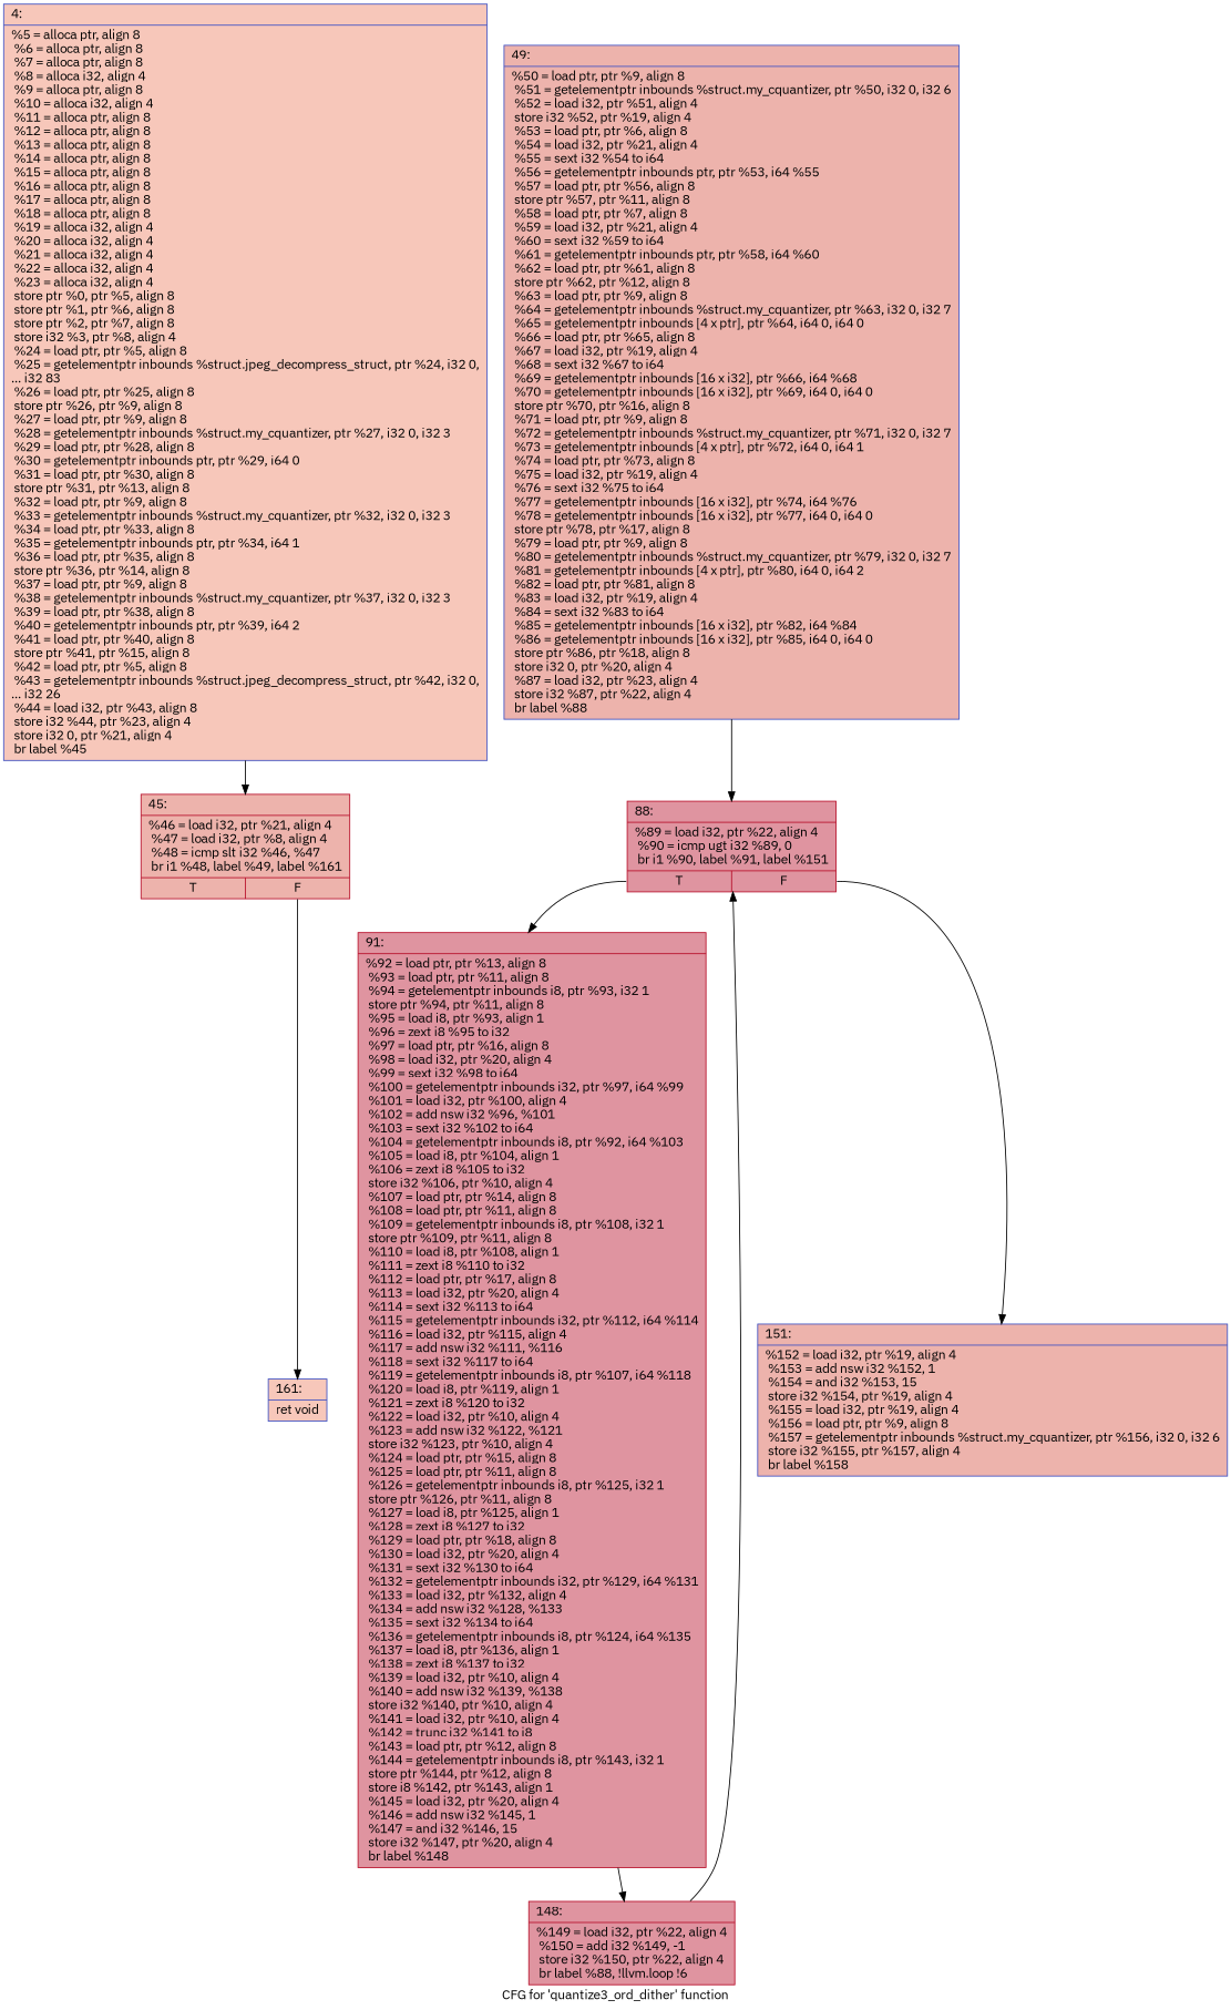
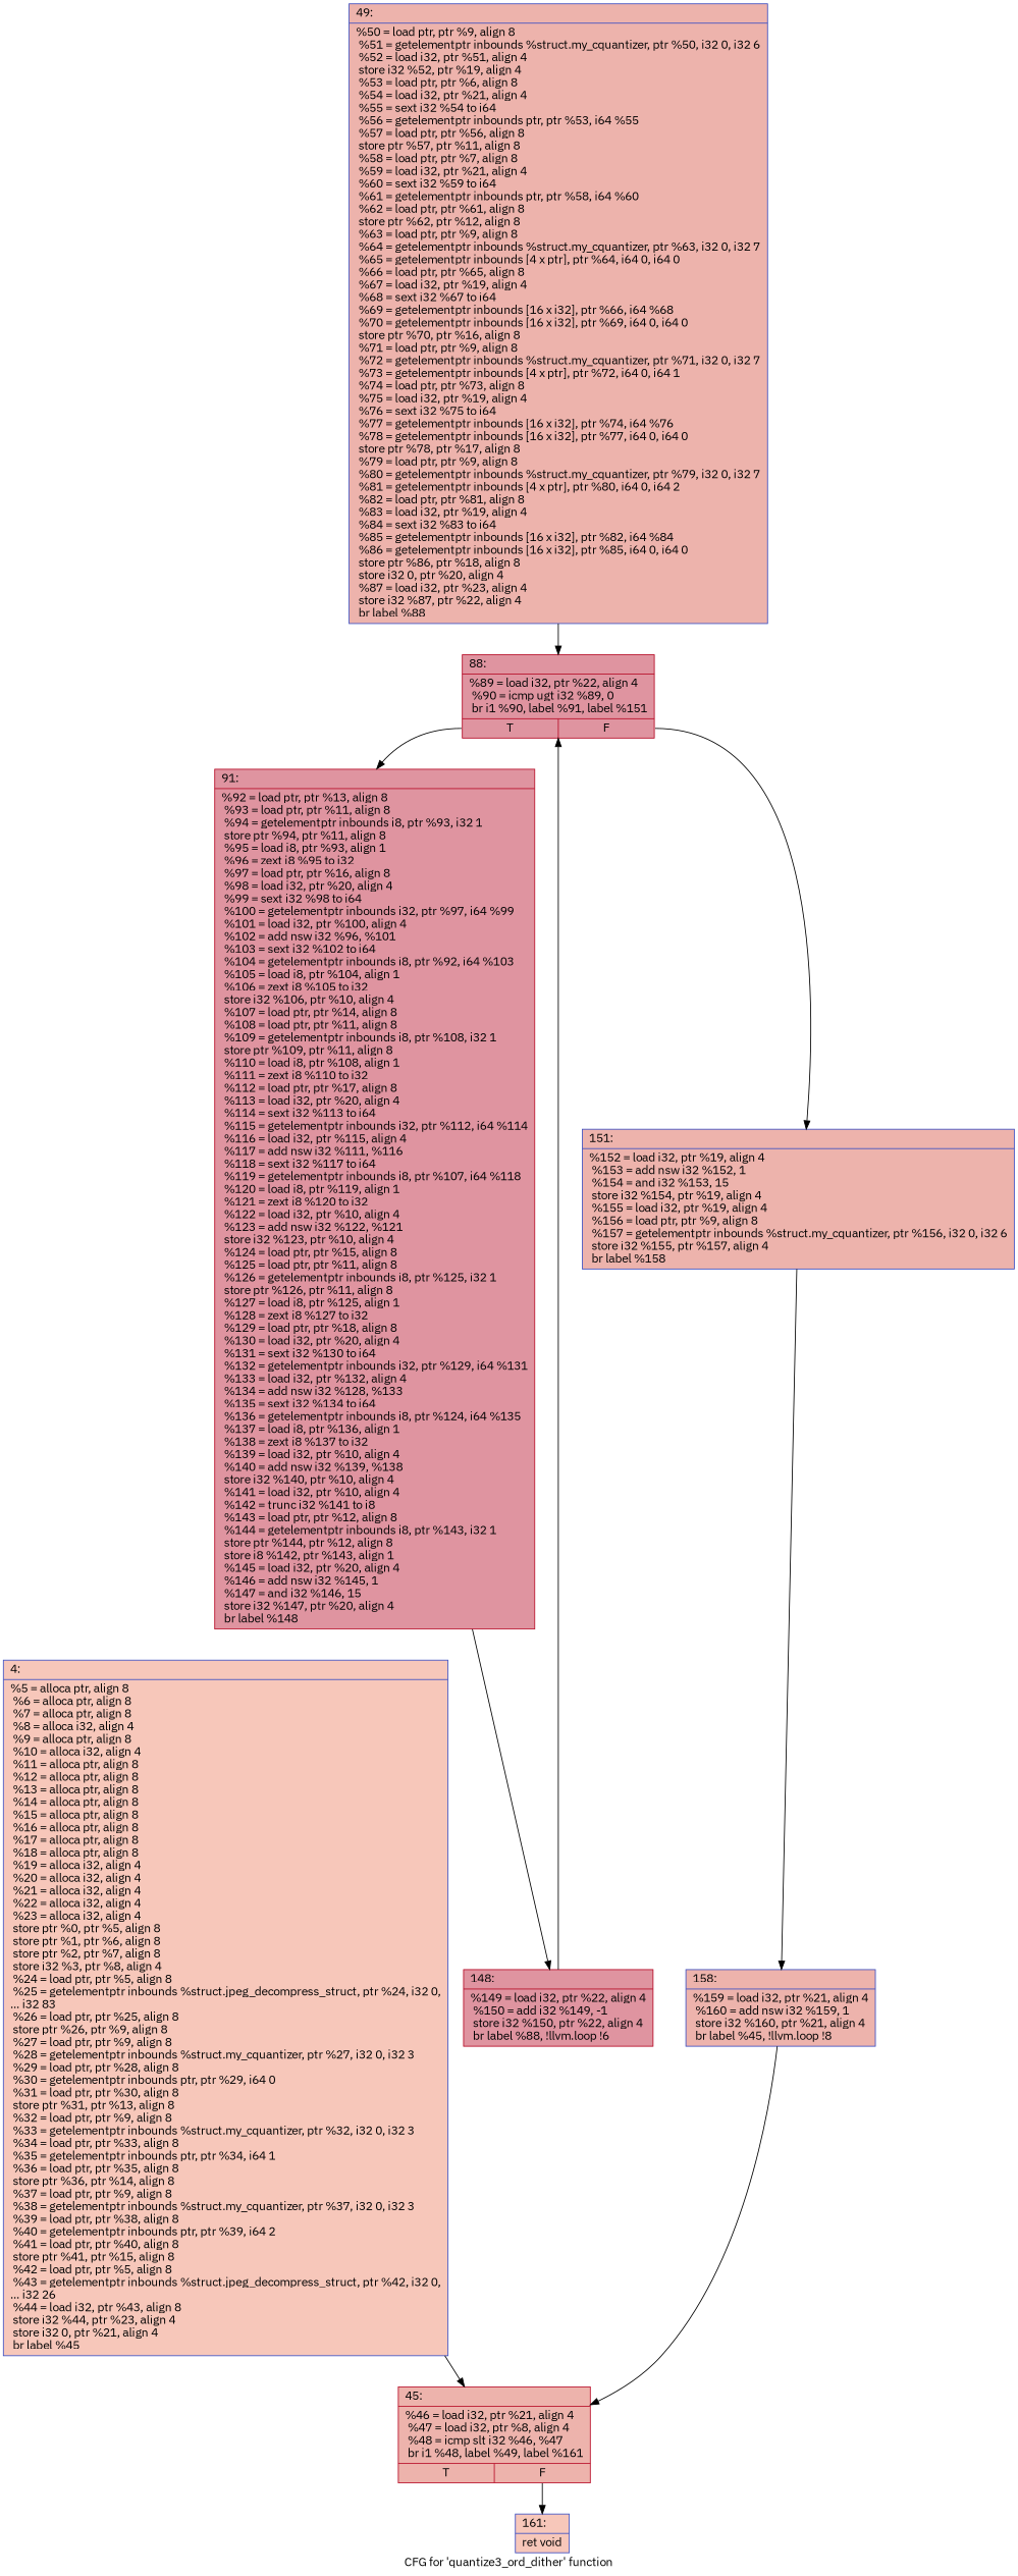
  digraph {
    fontname="IBM Plex Sans"
    label="CFG for 'quantize3_ord_dither' function"
    node [color="#3d50c3ff" fillcolor="#d6524470" fontname="IBM Plex Sans" shape=record style=filled]
    edge [fontname="IBM Plex Sans"]
    n1 [fillcolor="#ec7f6370" label="{4:\l|  %5 = alloca ptr, align 8\l  %6 = alloca ptr, align 8\l  %7 = alloca ptr, align 8\l  %8 = alloca i32, align 4\l  %9 = alloca ptr, align 8\l  %10 = alloca i32, align 4\l  %11 = alloca ptr, align 8\l  %12 = alloca ptr, align 8\l  %13 = alloca ptr, align 8\l  %14 = alloca ptr, align 8\l  %15 = alloca ptr, align 8\l  %16 = alloca ptr, align 8\l  %17 = alloca ptr, align 8\l  %18 = alloca ptr, align 8\l  %19 = alloca i32, align 4\l  %20 = alloca i32, align 4\l  %21 = alloca i32, align 4\l  %22 = alloca i32, align 4\l  %23 = alloca i32, align 4\l  store ptr %0, ptr %5, align 8\l  store ptr %1, ptr %6, align 8\l  store ptr %2, ptr %7, align 8\l  store i32 %3, ptr %8, align 4\l  %24 = load ptr, ptr %5, align 8\l  %25 = getelementptr inbounds %struct.jpeg_decompress_struct, ptr %24, i32 0,\l... i32 83\l  %26 = load ptr, ptr %25, align 8\l  store ptr %26, ptr %9, align 8\l  %27 = load ptr, ptr %9, align 8\l  %28 = getelementptr inbounds %struct.my_cquantizer, ptr %27, i32 0, i32 3\l  %29 = load ptr, ptr %28, align 8\l  %30 = getelementptr inbounds ptr, ptr %29, i64 0\l  %31 = load ptr, ptr %30, align 8\l  store ptr %31, ptr %13, align 8\l  %32 = load ptr, ptr %9, align 8\l  %33 = getelementptr inbounds %struct.my_cquantizer, ptr %32, i32 0, i32 3\l  %34 = load ptr, ptr %33, align 8\l  %35 = getelementptr inbounds ptr, ptr %34, i64 1\l  %36 = load ptr, ptr %35, align 8\l  store ptr %36, ptr %14, align 8\l  %37 = load ptr, ptr %9, align 8\l  %38 = getelementptr inbounds %struct.my_cquantizer, ptr %37, i32 0, i32 3\l  %39 = load ptr, ptr %38, align 8\l  %40 = getelementptr inbounds ptr, ptr %39, i64 2\l  %41 = load ptr, ptr %40, align 8\l  store ptr %41, ptr %15, align 8\l  %42 = load ptr, ptr %5, align 8\l  %43 = getelementptr inbounds %struct.jpeg_decompress_struct, ptr %42, i32 0,\l... i32 26\l  %44 = load i32, ptr %43, align 8\l  store i32 %44, ptr %23, align 4\l  store i32 0, ptr %21, align 4\l  br label %45\l}"]
    n2 [color="#b70d28ff" label="{45:\l|  %46 = load i32, ptr %21, align 4\l  %47 = load i32, ptr %8, align 4\l  %48 = icmp slt i32 %46, %47\l  br i1 %48, label %49, label %161\l|{<s0>T|<s1>F}}"]
    n3 [fillcolor="#ec7f6370" label="{161:\l|  ret void\l}"]
    n4 [label="{49:\l|  %50 = load ptr, ptr %9, align 8\l  %51 = getelementptr inbounds %struct.my_cquantizer, ptr %50, i32 0, i32 6\l  %52 = load i32, ptr %51, align 4\l  store i32 %52, ptr %19, align 4\l  %53 = load ptr, ptr %6, align 8\l  %54 = load i32, ptr %21, align 4\l  %55 = sext i32 %54 to i64\l  %56 = getelementptr inbounds ptr, ptr %53, i64 %55\l  %57 = load ptr, ptr %56, align 8\l  store ptr %57, ptr %11, align 8\l  %58 = load ptr, ptr %7, align 8\l  %59 = load i32, ptr %21, align 4\l  %60 = sext i32 %59 to i64\l  %61 = getelementptr inbounds ptr, ptr %58, i64 %60\l  %62 = load ptr, ptr %61, align 8\l  store ptr %62, ptr %12, align 8\l  %63 = load ptr, ptr %9, align 8\l  %64 = getelementptr inbounds %struct.my_cquantizer, ptr %63, i32 0, i32 7\l  %65 = getelementptr inbounds [4 x ptr], ptr %64, i64 0, i64 0\l  %66 = load ptr, ptr %65, align 8\l  %67 = load i32, ptr %19, align 4\l  %68 = sext i32 %67 to i64\l  %69 = getelementptr inbounds [16 x i32], ptr %66, i64 %68\l  %70 = getelementptr inbounds [16 x i32], ptr %69, i64 0, i64 0\l  store ptr %70, ptr %16, align 8\l  %71 = load ptr, ptr %9, align 8\l  %72 = getelementptr inbounds %struct.my_cquantizer, ptr %71, i32 0, i32 7\l  %73 = getelementptr inbounds [4 x ptr], ptr %72, i64 0, i64 1\l  %74 = load ptr, ptr %73, align 8\l  %75 = load i32, ptr %19, align 4\l  %76 = sext i32 %75 to i64\l  %77 = getelementptr inbounds [16 x i32], ptr %74, i64 %76\l  %78 = getelementptr inbounds [16 x i32], ptr %77, i64 0, i64 0\l  store ptr %78, ptr %17, align 8\l  %79 = load ptr, ptr %9, align 8\l  %80 = getelementptr inbounds %struct.my_cquantizer, ptr %79, i32 0, i32 7\l  %81 = getelementptr inbounds [4 x ptr], ptr %80, i64 0, i64 2\l  %82 = load ptr, ptr %81, align 8\l  %83 = load i32, ptr %19, align 4\l  %84 = sext i32 %83 to i64\l  %85 = getelementptr inbounds [16 x i32], ptr %82, i64 %84\l  %86 = getelementptr inbounds [16 x i32], ptr %85, i64 0, i64 0\l  store ptr %86, ptr %18, align 8\l  store i32 0, ptr %20, align 4\l  %87 = load i32, ptr %23, align 4\l  store i32 %87, ptr %22, align 4\l  br label %88\l}"]
    n5 [color="#b70d28ff" fillcolor="#b70d2870" label="{88:\l|  %89 = load i32, ptr %22, align 4\l  %90 = icmp ugt i32 %89, 0\l  br i1 %90, label %91, label %151\l|{<s0>T|<s1>F}}"]
    n6 [color="#b70d28ff" fillcolor="#b70d2870" label="{91:\l|  %92 = load ptr, ptr %13, align 8\l  %93 = load ptr, ptr %11, align 8\l  %94 = getelementptr inbounds i8, ptr %93, i32 1\l  store ptr %94, ptr %11, align 8\l  %95 = load i8, ptr %93, align 1\l  %96 = zext i8 %95 to i32\l  %97 = load ptr, ptr %16, align 8\l  %98 = load i32, ptr %20, align 4\l  %99 = sext i32 %98 to i64\l  %100 = getelementptr inbounds i32, ptr %97, i64 %99\l  %101 = load i32, ptr %100, align 4\l  %102 = add nsw i32 %96, %101\l  %103 = sext i32 %102 to i64\l  %104 = getelementptr inbounds i8, ptr %92, i64 %103\l  %105 = load i8, ptr %104, align 1\l  %106 = zext i8 %105 to i32\l  store i32 %106, ptr %10, align 4\l  %107 = load ptr, ptr %14, align 8\l  %108 = load ptr, ptr %11, align 8\l  %109 = getelementptr inbounds i8, ptr %108, i32 1\l  store ptr %109, ptr %11, align 8\l  %110 = load i8, ptr %108, align 1\l  %111 = zext i8 %110 to i32\l  %112 = load ptr, ptr %17, align 8\l  %113 = load i32, ptr %20, align 4\l  %114 = sext i32 %113 to i64\l  %115 = getelementptr inbounds i32, ptr %112, i64 %114\l  %116 = load i32, ptr %115, align 4\l  %117 = add nsw i32 %111, %116\l  %118 = sext i32 %117 to i64\l  %119 = getelementptr inbounds i8, ptr %107, i64 %118\l  %120 = load i8, ptr %119, align 1\l  %121 = zext i8 %120 to i32\l  %122 = load i32, ptr %10, align 4\l  %123 = add nsw i32 %122, %121\l  store i32 %123, ptr %10, align 4\l  %124 = load ptr, ptr %15, align 8\l  %125 = load ptr, ptr %11, align 8\l  %126 = getelementptr inbounds i8, ptr %125, i32 1\l  store ptr %126, ptr %11, align 8\l  %127 = load i8, ptr %125, align 1\l  %128 = zext i8 %127 to i32\l  %129 = load ptr, ptr %18, align 8\l  %130 = load i32, ptr %20, align 4\l  %131 = sext i32 %130 to i64\l  %132 = getelementptr inbounds i32, ptr %129, i64 %131\l  %133 = load i32, ptr %132, align 4\l  %134 = add nsw i32 %128, %133\l  %135 = sext i32 %134 to i64\l  %136 = getelementptr inbounds i8, ptr %124, i64 %135\l  %137 = load i8, ptr %136, align 1\l  %138 = zext i8 %137 to i32\l  %139 = load i32, ptr %10, align 4\l  %140 = add nsw i32 %139, %138\l  store i32 %140, ptr %10, align 4\l  %141 = load i32, ptr %10, align 4\l  %142 = trunc i32 %141 to i8\l  %143 = load ptr, ptr %12, align 8\l  %144 = getelementptr inbounds i8, ptr %143, i32 1\l  store ptr %144, ptr %12, align 8\l  store i8 %142, ptr %143, align 1\l  %145 = load i32, ptr %20, align 4\l  %146 = add nsw i32 %145, 1\l  %147 = and i32 %146, 15\l  store i32 %147, ptr %20, align 4\l  br label %148\l}"]
    n7 [label="{151:\l|  %152 = load i32, ptr %19, align 4\l  %153 = add nsw i32 %152, 1\l  %154 = and i32 %153, 15\l  store i32 %154, ptr %19, align 4\l  %155 = load i32, ptr %19, align 4\l  %156 = load ptr, ptr %9, align 8\l  %157 = getelementptr inbounds %struct.my_cquantizer, ptr %156, i32 0, i32 6\l  store i32 %155, ptr %157, align 4\l  br label %158\l}"]
    n8 [color="#b70d28ff" fillcolor="#b70d2870" label="{148:\l|  %149 = load i32, ptr %22, align 4\l  %150 = add i32 %149, -1\l  store i32 %150, ptr %22, align 4\l  br label %88, !llvm.loop !6\l}"]
+   n9 [label="{158:\l|  %159 = load i32, ptr %21, align 4\l  %160 = add nsw i32 %159, 1\l  store i32 %160, ptr %21, align 4\l  br label %45, !llvm.loop !8\l}"]
    n1 -> n2
    n2 -> n3 [tailport=s1]
    n4 -> n5
    n5 -> n6 [tailport=s0]
    n5 -> n7 [tailport=s1]
    n6 -> n8
+   n7 -> n9
    n8 -> n5
+   n9 -> n2
  }
